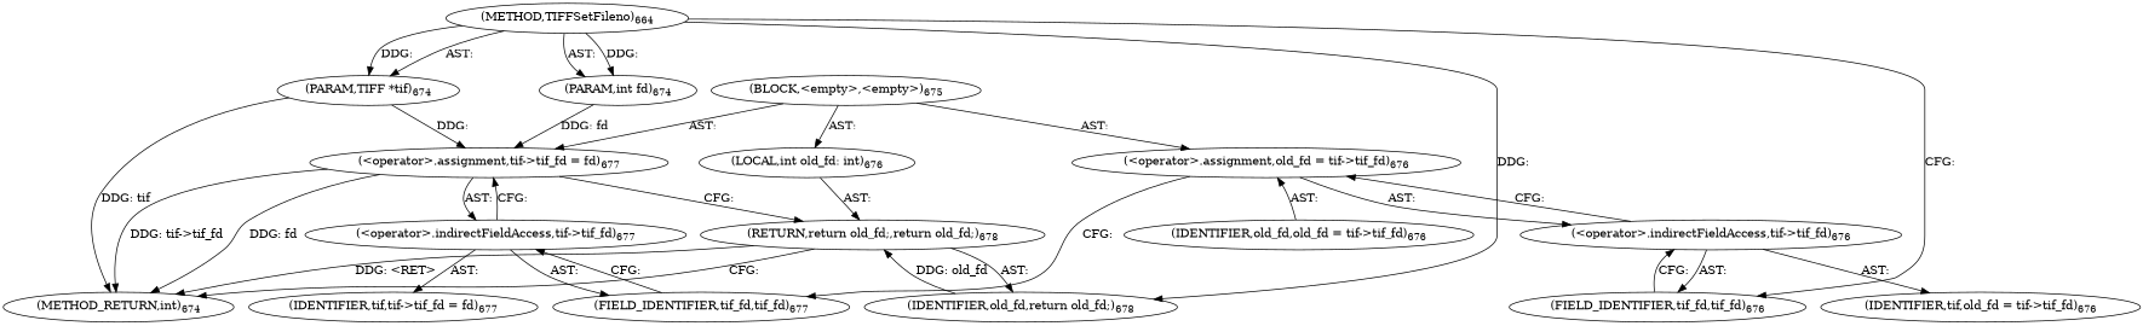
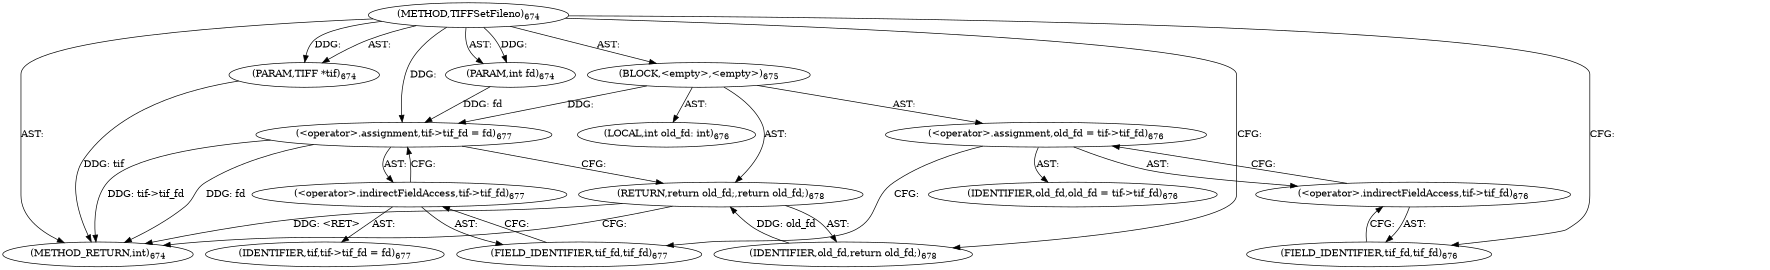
  digraph {
-   n1 [label=<(METHOD,TIFFSetFileno)<SUB>664</SUB>>]
+   n1 [label=<(METHOD,TIFFSetFileno)<SUB>674</SUB>>]
    n2 [label=<(PARAM,TIFF *tif)<SUB>674</SUB>>]
    n3 [label=<(PARAM,int fd)<SUB>674</SUB>>]
    n4 [label=<(BLOCK,&lt;empty&gt;,&lt;empty&gt;)<SUB>675</SUB>>]
    n5 [label=<(FIELD_IDENTIFIER,tif_fd,tif_fd)<SUB>676</SUB>>]
    n6 [label=<(&lt;operator&gt;.assignment,tif-&gt;tif_fd = fd)<SUB>677</SUB>>]
    n7 [label=<(IDENTIFIER,old_fd,return old_fd;)<SUB>678</SUB>>]
    n8 [label=<(METHOD_RETURN,int)<SUB>674</SUB>>]
    n9 [label=<(&lt;operator&gt;.assignment,old_fd = tif-&gt;tif_fd)<SUB>676</SUB>>]
    n10 [label=<(LOCAL,int old_fd: int)<SUB>676</SUB>>]
    n11 [label=<(RETURN,return old_fd;,return old_fd;)<SUB>678</SUB>>]
    n12 [label=<(IDENTIFIER,old_fd,old_fd = tif-&gt;tif_fd)<SUB>676</SUB>>]
    n13 [label=<(&lt;operator&gt;.indirectFieldAccess,tif-&gt;tif_fd)<SUB>676</SUB>>]
    n14 [label=<(FIELD_IDENTIFIER,tif_fd,tif_fd)<SUB>677</SUB>>]
    n15 [label=<(&lt;operator&gt;.indirectFieldAccess,tif-&gt;tif_fd)<SUB>677</SUB>>]
-   n16 [label=<(IDENTIFIER,tif,old_fd = tif-&gt;tif_fd)<SUB>676</SUB>>]
    n17 [label=<(IDENTIFIER,tif,tif-&gt;tif_fd = fd)<SUB>677</SUB>>]
    n1 -> n2 [label="AST: "]
    n1 -> n2 [label="DDG: "]
    n1 -> n3 [label="AST: "]
    n1 -> n3 [label="DDG: "]
+   n1 -> n4 [label="AST: "]
    n1 -> n5 [label="CFG: "]
-   n2 -> n6 [label="DDG: "]
-   n1 -> n7 [label="DDG: "]
+   n1 -> n6 [label="DDG: "]
+   n1 -> n7 [label="CFG: "]
+   n1 -> n8 [label="AST: "]
    n2 -> n8 [label="DDG: tif"]
    n3 -> n6 [label="DDG: fd"]
-   n4 -> n6 [label="AST: "]
+   n4 -> n6 [label="DDG: "]
    n4 -> n9 [label="AST: "]
    n4 -> n10 [label="AST: "]
-   n10 -> n11 [label="AST: "]
+   n4 -> n11 [label="AST: "]
    n5 -> n13 [label="CFG: "]
    n6 -> n8 [label="DDG: tif-&gt;tif_fd"]
    n6 -> n8 [label="DDG: fd"]
    n6 -> n11 [label="CFG: "]
    n6 -> n15 [label="AST: "]
    n7 -> n11 [label="DDG: old_fd"]
-   n12 -> n9 [label="AST: "]
+   n9 -> n12 [label="AST: "]
    n9 -> n13 [label="AST: "]
    n9 -> n14 [label="CFG: "]
    n11 -> n7 [label="AST: "]
    n11 -> n8 [label="CFG: "]
    n11 -> n8 [label="DDG: &lt;RET&gt;"]
    n13 -> n5 [label="AST: "]
    n13 -> n9 [label="CFG: "]
-   n13 -> n16 [label="AST: "]
    n14 -> n15 [label="CFG: "]
    n15 -> n6 [label="CFG: "]
    n15 -> n14 [label="AST: "]
    n15 -> n17 [label="AST: "]
  }
